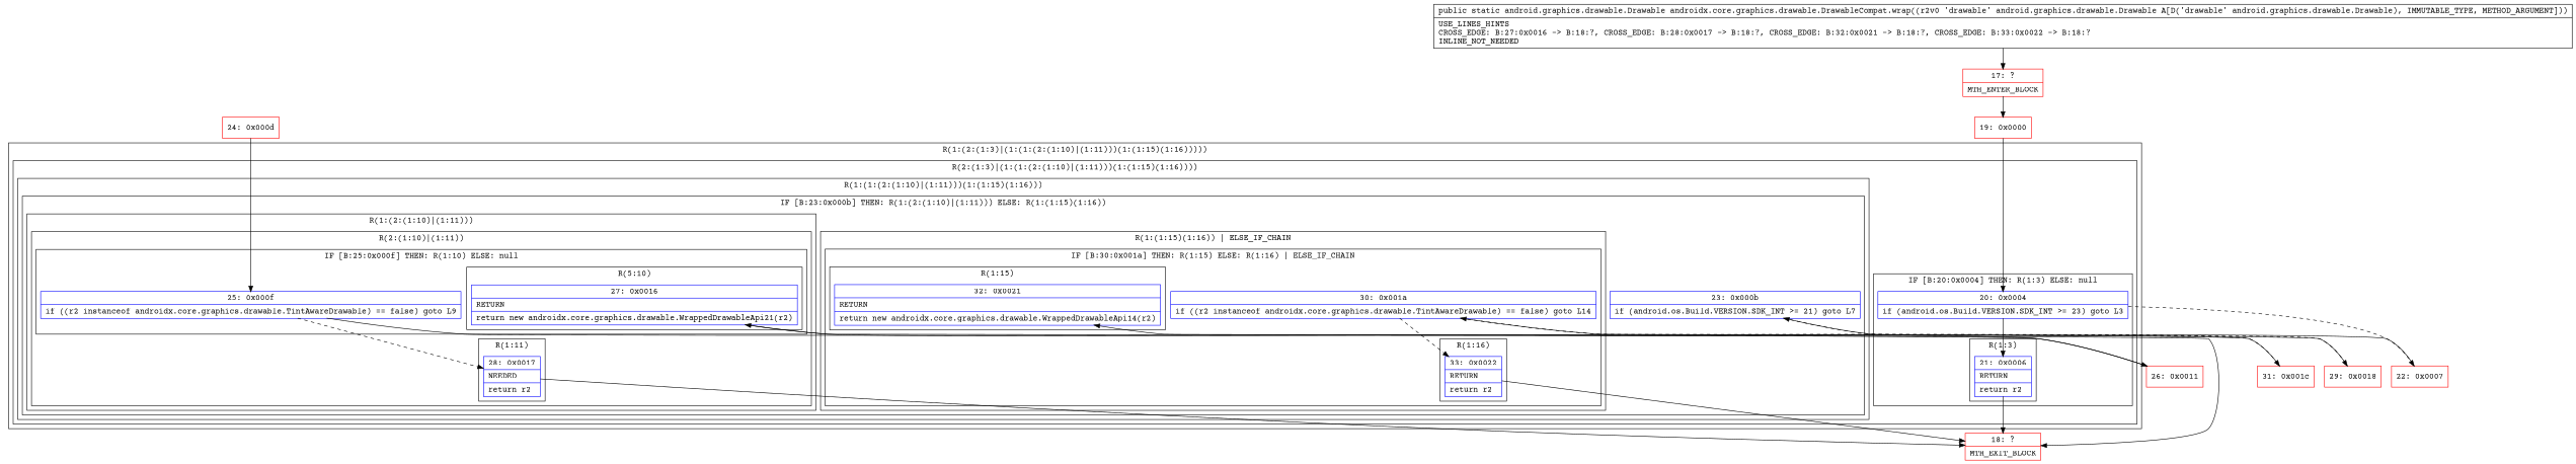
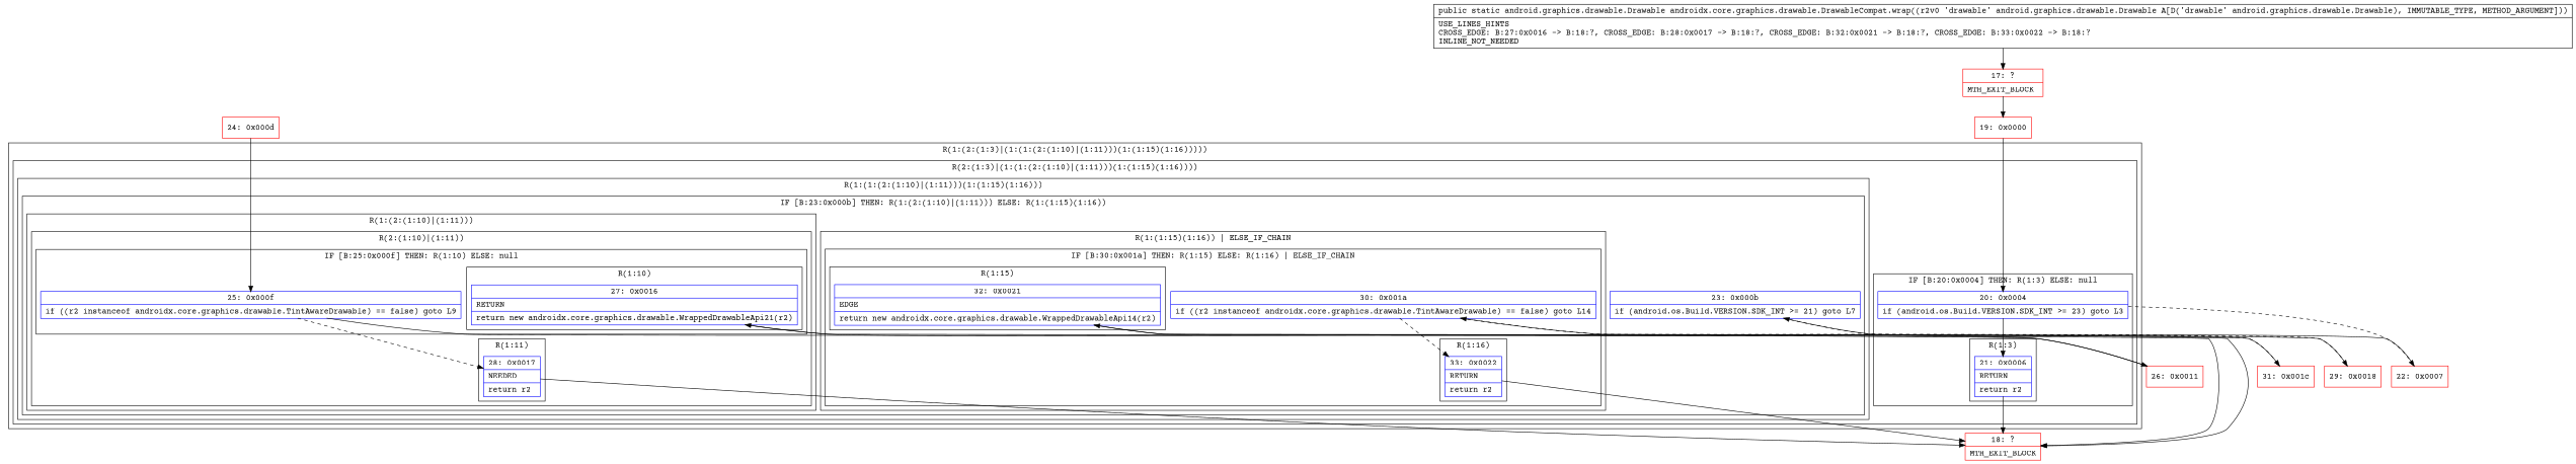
  digraph {
    fontname="Courier Prime"
    node [color=blue fontname="Courier Prime" shape=record]
    edge [fontname="Courier Prime"]
    n1 [label="{21\:\ 0x0006|RETURN\l|return r2\l}"]
    n2 [label="{20\:\ 0x0004|if (android.os.Build.VERSION.SDK_INT \>= 23) goto L3\l}"]
    n3 [label="{27\:\ 0x0016|RETURN\l|return new androidx.core.graphics.drawable.WrappedDrawableApi21(r2)\l}"]
    n4 [label="{25\:\ 0x000f|if ((r2 instanceof androidx.core.graphics.drawable.TintAwareDrawable) == false) goto L9\l}"]
    n5 [label="{28\:\ 0x0017|NEEDED\l|return r2\l}"]
-   n6 [label="{32\:\ 0x0021|RETURN\l|return new androidx.core.graphics.drawable.WrappedDrawableApi14(r2)\l}"]
+   n6 [label="{32\:\ 0x0021|EDGE\l|return new androidx.core.graphics.drawable.WrappedDrawableApi14(r2)\l}"]
    n7 [label="{33\:\ 0x0022|RETURN\l|return r2\l}"]
    n8 [label="{30\:\ 0x001a|if ((r2 instanceof androidx.core.graphics.drawable.TintAwareDrawable) == false) goto L14\l}"]
    n9 [label="{23\:\ 0x000b|if (android.os.Build.VERSION.SDK_INT \>= 21) goto L7\l}"]
    n10 [color=red label="{18\:\ ?|MTH_EXIT_BLOCK\l}"]
    n11 [color=red label="{22\:\ 0x0007}"]
    n12 [color=red label="{26\:\ 0x0011}"]
    n13 [color=red label="{31\:\ 0x001c}"]
    n14 [color=red label="{29\:\ 0x0018}"]
    n15 [color=red label="{24\:\ 0x000d}"]
-   n16 [color=red label="{17\:\ ?|MTH_ENTER_BLOCK\l}"]
+   n16 [color=red label="{17\:\ ?|MTH_EXIT_BLOCK\l}"]
    n17 [color=red label="{19\:\ 0x0000}"]
    n18 [label="{public static android.graphics.drawable.Drawable androidx.core.graphics.drawable.DrawableCompat.wrap((r2v0 'drawable' android.graphics.drawable.Drawable A[D('drawable' android.graphics.drawable.Drawable), IMMUTABLE_TYPE, METHOD_ARGUMENT]))  | USE_LINES_HINTS\lCROSS_EDGE: B:27:0x0016 \-\> B:18:?, CROSS_EDGE: B:28:0x0017 \-\> B:18:?, CROSS_EDGE: B:32:0x0021 \-\> B:18:?, CROSS_EDGE: B:33:0x0022 \-\> B:18:?\lINLINE_NOT_NEEDED\l}" color=""]
    subgraph cluster_1 {
      label="R(1:(2:(1:3)|(1:(1:(2:(1:10)|(1:11)))(1:(1:15)(1:16)))))"
      subgraph cluster_2 {
        label="R(2:(1:3)|(1:(1:(2:(1:10)|(1:11)))(1:(1:15)(1:16))))"
        subgraph cluster_3 {
          label="IF [B:20:0x0004] THEN: R(1:3) ELSE: null"
          n2
          subgraph cluster_4 {
            label="R(1:3)"
            n1
          }
        }
        subgraph cluster_5 {
          label="R(1:(1:(2:(1:10)|(1:11)))(1:(1:15)(1:16)))"
          subgraph cluster_6 {
            label="IF [B:23:0x000b] THEN: R(1:(2:(1:10)|(1:11))) ELSE: R(1:(1:15)(1:16))"
            n9
            subgraph cluster_7 {
              label="R(1:(2:(1:10)|(1:11)))"
              subgraph cluster_8 {
                label="R(2:(1:10)|(1:11))"
                subgraph cluster_9 {
                  label="IF [B:25:0x000f] THEN: R(1:10) ELSE: null"
                  n4
                  subgraph cluster_10 {
-                   label="R(5:10)"
+                   label="R(1:10)"
                    n3
                  }
                }
                subgraph cluster_11 {
                  label="R(1:11)"
                  n5
                }
              }
            }
            subgraph cluster_12 {
              label="R(1:(1:15)(1:16)) | ELSE_IF_CHAIN\l"
              subgraph cluster_13 {
                label="IF [B:30:0x001a] THEN: R(1:15) ELSE: R(1:16) | ELSE_IF_CHAIN\l"
                n8
                subgraph cluster_14 {
                  label="R(1:15)"
                  n6
                }
                subgraph cluster_15 {
                  label="R(1:16)"
                  n7
                }
              }
            }
          }
        }
      }
    }
    n1 -> n10
    n2 -> n1
    n2 -> n11 [style=dashed]
    n3 -> n10
    n4 -> n5 [style=dashed]
    n4 -> n12
    n5 -> n10
+   n6 -> n10
    n7 -> n10
    n8 -> n7 [style=dashed]
    n8 -> n13 [style=dashed]
    n9 -> n14 [style=dashed]
    n11 -> n9
    n12 -> n3
    n13 -> n6
    n14 -> n8
    n15 -> n4
    n16 -> n17
    n17 -> n2
    n18 -> n16
  }
